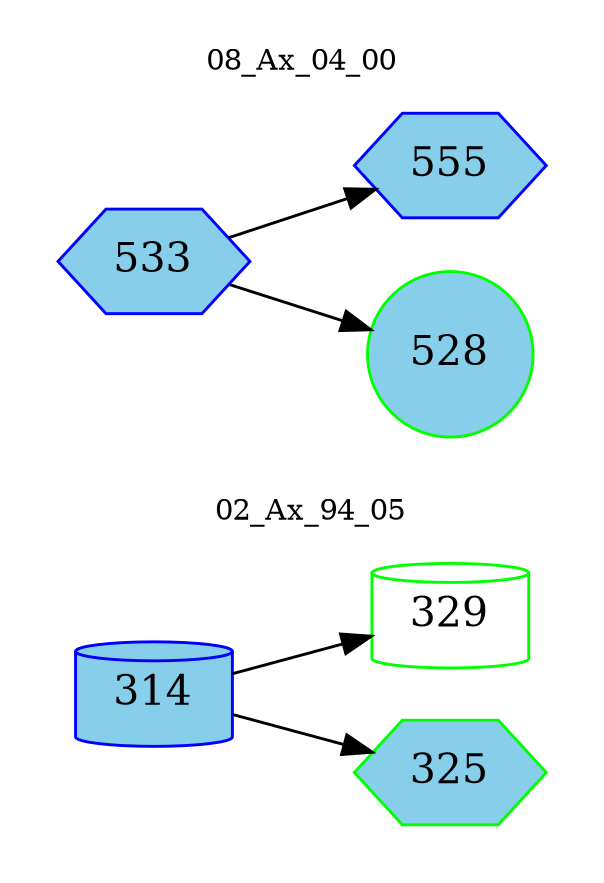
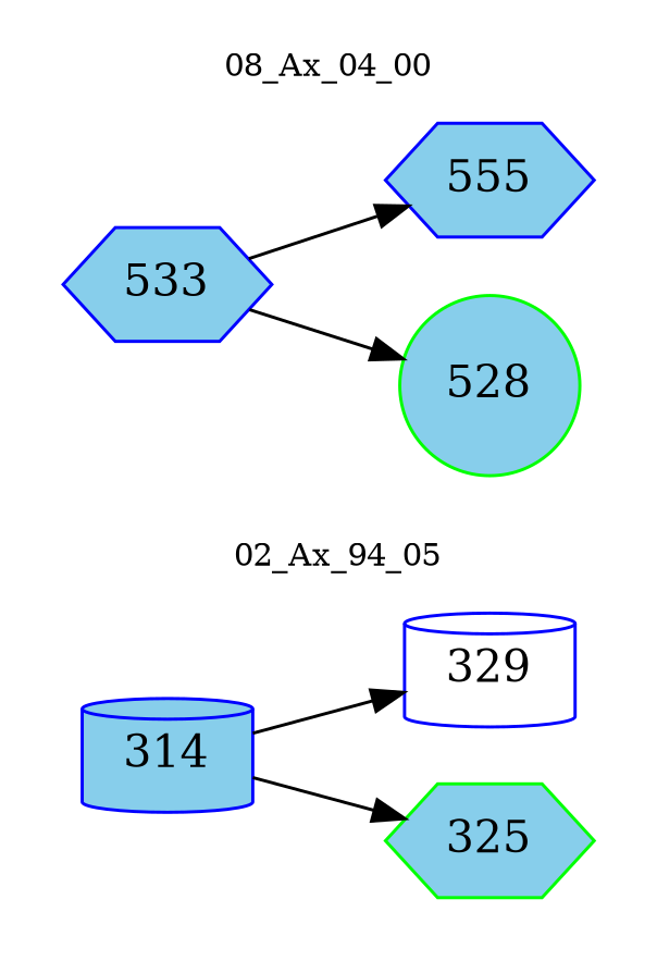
  digraph {
    rankdir=LR
    node [color=blue fillcolor=skyblue shape=hexagon style=filled]
    edge [color=black]
    n1 [label=314 shape=cylinder]
    n2 [color=green label=325]
-   n3 [color=green fillcolor=white label=329 shape=cylinder]
+   n3 [fillcolor=white label=329 shape=cylinder]
    n4 [label=533]
    n5 [color=green label=528 shape=circle]
    n6 [label=555]
    subgraph cluster_1 {
      color=white
      fontsize=10
      label="02_Ax_94_05"
      n1
      n2
      n3
    }
    subgraph cluster_2 {
      color=white
      fontsize=10
      label="08_Ax_04_00"
      n4
      n5
      n6
    }
    n1 -> n2
    n1 -> n3
    n4 -> n5
    n4 -> n6
  }
